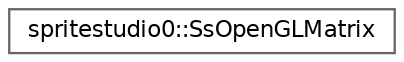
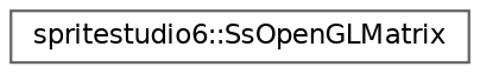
  digraph {
    rankdir=LR
-   n1 [color=grey40 fillcolor=white fontname=Helvetica fontsize=10 height=0.2 label="spritestudio0::SsOpenGLMatrix" shape=box style=filled width=0.4]
+   n1 [color=grey40 fillcolor=white fontname=Helvetica fontsize=10 height=0.2 label="spritestudio6::SsOpenGLMatrix" shape=box style=filled width=0.4]
  }
